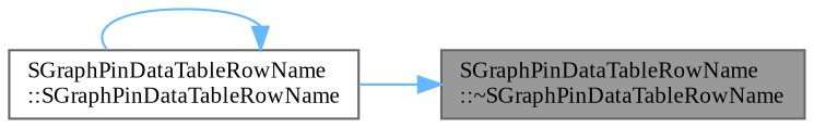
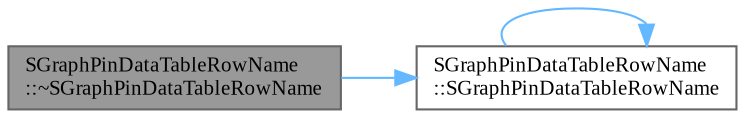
  digraph {
    rankdir=LR
    fontname="Liberation Serif"
    node [fontname="Liberation Serif" fontsize=10 shape=box style=filled]
    edge [color=steelblue1 fontname="Liberation Serif" fontsize=10 labelfontname=Helvetica labelfontsize=10 style=solid]
    n1 [color=gray40 fillcolor=grey60 fontcolor=black height=0.2 label="SGraphPinDataTableRowName\l::~SGraphPinDataTableRowName" width=0.4]
    n2 [color=grey40 fillcolor=white height=0.2 label="SGraphPinDataTableRowName\l::SGraphPinDataTableRowName" width=0.4]
-   n2 -> n1
+   n1 -> n2
    n2 -> n2
  }
